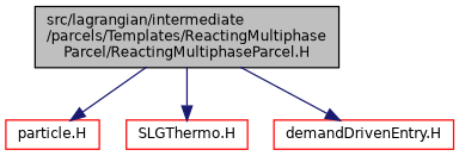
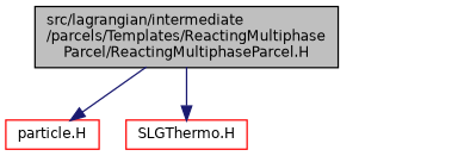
  digraph {
    node [color=red fontname=Helvetica fontsize=10 shape=record]
    edge [color=midnightblue fontname=Helvetica fontsize=10 labelfontname=Helvetica labelfontsize=10 style=solid]
    n1 [color=black fillcolor=grey75 fontcolor=black height=0.2 label="src/lagrangian/intermediate\l/parcels/Templates/ReactingMultiphase\lParcel/ReactingMultiphaseParcel.H" style=filled width=0.4]
    n2 [height=0.2 label="particle.H" width=0.4]
    n3 [height=0.2 label="SLGThermo.H" width=0.4]
-   n4 [height=0.2 label="demandDrivenEntry.H" width=0.4]
    n1 -> n2
    n1 -> n3
-   n1 -> n4
  }
